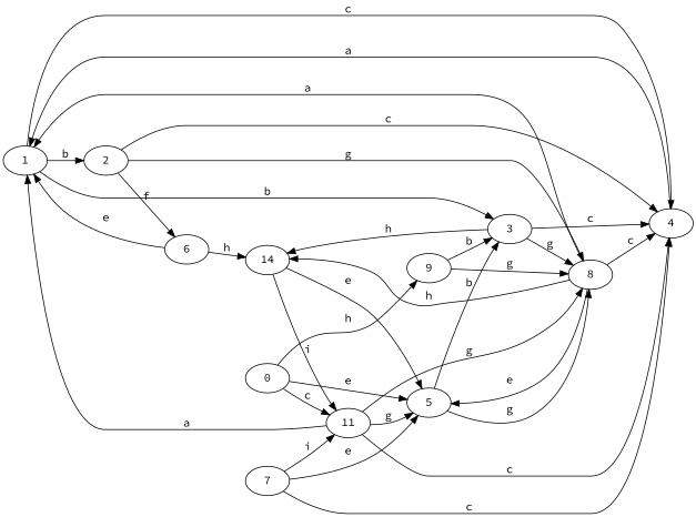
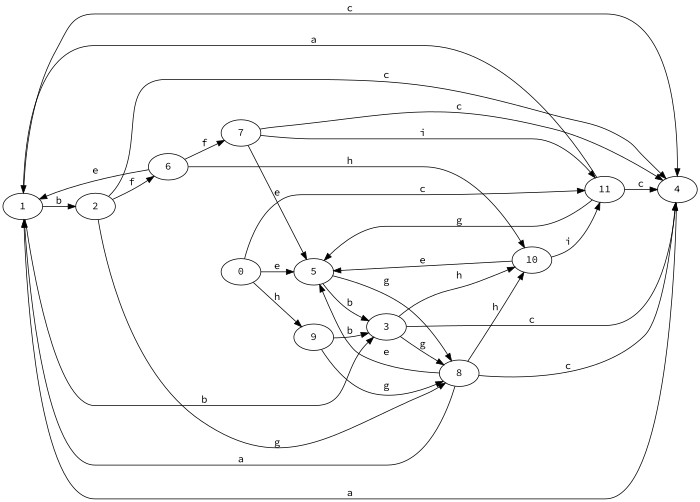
  strict digraph {
    fontname="Source Code Pro"
    rankdir=LR
    node [fontname="Source Code Pro"]
    edge [fontname="Source Code Pro"]
    1
    2
    3
    4
    6
    8
-   10 [label=14]
+   10
    0
    5
    9
    11
    7
    1 -> 2 [label=b]
    1 -> 3 [label=b]
    1 -> 4 [label=c]
    2 -> 4 [label=c]
    2 -> 6 [label=f]
    2 -> 8 [label=g]
    3 -> 4 [label=c]
    3 -> 8 [label=g]
    3 -> 10 [label=h]
    4 -> 1 [label=a]
    6 -> 1 [label=e]
    6 -> 10 [label=h]
+   6 -> 7 [label=f]
    8 -> 1 [label=a]
    8 -> 4 [label=c]
    8 -> 10 [label=h]
    8 -> 5 [label=e]
    10 -> 5 [label=e]
    10 -> 11 [label=i]
    0 -> 5 [label=e]
    0 -> 9 [label=h]
    0 -> 11 [label=c]
    5 -> 3 [label=b]
    5 -> 8 [label=g]
    9 -> 3 [label=b]
    9 -> 8 [label=g]
    11 -> 1 [label=a]
    11 -> 4 [label=c]
-   11 -> 8 [label=g]
    11 -> 5 [label=g]
    7 -> 4 [label=c]
    7 -> 5 [label=e]
    7 -> 11 [label=i]
  }
